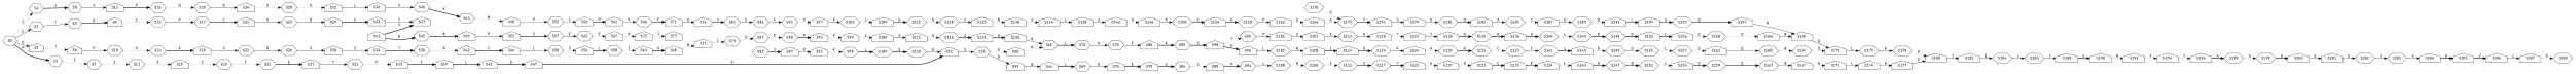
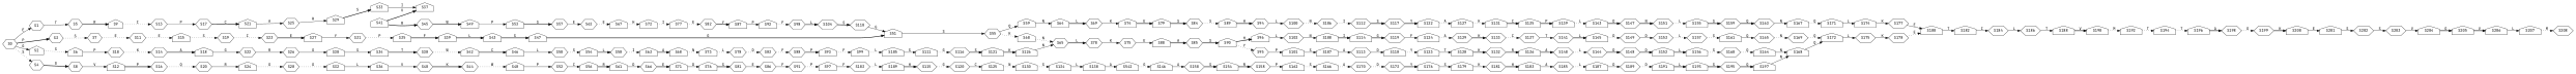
  strict digraph {
    fontname="JetBrains Mono"
    rankdir=LR
    node [fontname="JetBrains Mono" shape=house]
    edge [fontname="JetBrains Mono" style=solid]
    S0 [shape=hexagon]
    S1 [shape=hexagon]
    S2
    S3 [shape=hexagon]
    S4 [shape=hexagon]
    S5 [shape=hexagon]
    S6
    S7 [shape=hexagon]
    S8 [shape=hexagon]
    S9
    S10 [shape=hexagon]
    S11 [shape=hexagon]
    S12
    S13 [shape=hexagon]
    S14 [shape=hexagon]
    S15
    S16 [shape=hexagon]
    S17 [shape=hexagon]
    S18
    S19 [shape=hexagon]
    S20 [shape=hexagon]
    S21
    S22 [shape=hexagon]
    S23 [shape=hexagon]
    S24
    S25 [shape=hexagon]
    S26 [shape=hexagon]
    S27
    S28 [shape=hexagon]
    S29
    S30
    S31 [shape=hexagon]
    S32
    S33
    S34
    S35
    S36
    S37
    S38 [shape=hexagon]
    S39
    S40 [shape=hexagon]
    S42
    S43
    S44 [shape=hexagon]
    S41
    S45 [shape=hexagon]
    S46
    S47
    S48
    S49
    S50 [shape=hexagon]
    S51
    S52 [shape=hexagon]
    S53
    S54
    S55 [shape=hexagon]
    S56
    S57 [shape=hexagon]
    S58 [shape=hexagon]
    S59
    S60
    S61
    S62 [shape=hexagon]
    S63
    S64
    S65 [shape=hexagon]
    S66 [shape=hexagon]
    S67
    S68
    S69 [shape=hexagon]
    S70 [shape=hexagon]
    S71
    S72
    S73
    S74
    S75 [shape=hexagon]
    S76
    S77
    S78 [shape=hexagon]
    S79
    S80
    S81 [shape=hexagon]
    S82 [shape=hexagon]
    S83 [shape=hexagon]
    S84 [shape=hexagon]
    S85 [shape=hexagon]
    S86 [shape=hexagon]
    S87
    S88 [shape=hexagon]
    S89
    S90
    S91 [shape=hexagon]
    S92
    S93
    S94 [shape=hexagon]
    S95 [shape=hexagon]
    S96
    S97
    S98 [shape=hexagon]
    S99
    S100 [shape=hexagon]
    S101
    S102 [shape=hexagon]
    S103 [shape=hexagon]
    S104 [shape=hexagon]
    S105
    S106 [shape=hexagon]
    S107
    S108
    S109
    S110 [shape=hexagon]
    S111
    S112 [shape=hexagon]
    S113 [shape=hexagon]
    S114
    S115 [shape=hexagon]
    S116 [shape=hexagon]
    S117 [shape=hexagon]
    S118
    S119 [shape=hexagon]
    S120 [shape=hexagon]
    S121
    S122
    S123
    S124
    S125
    S126
    S127
    S128
    S129 [shape=hexagon]
    S130
    S131
    S132 [shape=hexagon]
    S133 [shape=hexagon]
    S134
    S135
    S136
    S137 [shape=hexagon]
    S138
    S139
    S140 [shape=hexagon]
    S141 [shape=hexagon]
    n143 [label=S542]
    S143
    S144 [shape=hexagon]
    S145
    S146
    S147 [shape=hexagon]
    S148 [shape=hexagon]
    S149 [shape=hexagon]
    S150 [shape=hexagon]
    S151 [shape=hexagon]
    S152
    S153 [shape=hexagon]
    S154
    S155
    S156
    S157 [shape=hexagon]
    S158 [shape=hexagon]
    S159 [shape=hexagon]
    S160 [shape=hexagon]
    S161
    S162
    S163 [shape=hexagon]
    S164
    S165 [shape=hexagon]
    S166
    S167
    S168
    S169 [shape=hexagon]
    S170 [shape=hexagon]
    S171
    S172
    S173 [shape=hexagon]
    S174
    S175 [shape=hexagon]
    S176
-   S177
+   S177 [shape=hexagon]
    S178 [shape=hexagon]
    S179
    S180
    S181 [shape=hexagon]
    S182
    S183
    S184 [shape=hexagon]
    S185 [shape=hexagon]
    S186 [shape=hexagon]
    S187
    S188
    S189 [shape=hexagon]
    S190
    S191
    S192
    S193
    S194
    S195 [shape=hexagon]
    S196
    S197
    S198 [shape=hexagon]
    S199 [shape=hexagon]
    S200
    S201
    S202 [shape=hexagon]
    S203 [shape=hexagon]
    S204
    S205
    S206
    S207
    S208 [shape=hexagon]
    S0 -> S1 [label=E]
    S0 -> S2 [label=G]
    S0 -> S3 [label=P style=bold]
    S0 -> S4 [label=S style=dotted]
    S1 -> S5 [label=T]
    S2 -> S6 [label=S style=dotted]
    S3 -> S7 [label=S style=dotted]
    S4 -> S8 [label=G style=bold]
    S5 -> S9 [label=R style=bold]
    S6 -> S10 [label=P]
    S7 -> S11 [label=E style=dotted]
    S8 -> S12 [label=V]
    S9 -> S13 [label=I style=dotted]
    S10 -> S14 [label=K style=dotted]
    S11 -> S15 [label=E style=dotted]
    S12 -> S16 [label=P style=bold]
    S13 -> S17 [label=P]
    S14 -> S18 [label=A style=bold]
    S15 -> S19 [label=S style=dotted]
    S16 -> S20 [label=Q style=dotted]
    S17 -> S21 [label=C style=bold]
    S18 -> S22 [label=G]
    S19 -> S23 [label=I style=dotted]
    S20 -> S24 [label=R]
    S21 -> S25 [label=A]
    S22 -> S26 [label=R]
    S23 -> S27 [label=E style=bold]
    S24 -> S28 [label=G style=dotted]
    S25 -> S29 [label=R]
    S26 -> S30 [label=G]
    S27 -> S31 [label=Y]
    S28 -> S32 [label=G style=dotted]
    S29 -> S33 [label=S style=bold]
    S30 -> S34 [label=S]
    S31 -> S35 [label=P style=dotted]
    S32 -> S36 [label=L]
    S33 -> S37 [label=I]
    S34 -> S38 [label=T style=bold]
    S35 -> S39 [label=F style=bold]
    S36 -> S40 [label=V]
    S38 -> S42 [label=W style=dotted]
    S39 -> S43 [label=L style=bold]
    S40 -> S44 [label=K style=bold]
    S42 -> S46 [label=C style=bold]
    S43 -> S47 [label=S style=bold]
    S44 -> S48 [label=W style=dotted]
    S41 -> S37 [label=V style=bold]
    S41 -> S45 [label=R style=bold]
    S45 -> S49 [label=W style=bold]
    S46 -> S50 [label=L]
    S47 -> S51 [label=G style=bold]
    S48 -> S52 [label=P]
    S49 -> S53 [label=P]
    S50 -> S54 [label=S style=dotted]
    S51 -> S55 [label=S]
    S52 -> S56 [label=C]
    S53 -> S57 [label=S style=bold]
    S54 -> S58 [label=L style=bold]
    S55 -> S59 [label=Q]
    S55 -> S60 [label=K style=dotted]
    S56 -> S61 [label=R style=bold]
    S57 -> S62 [label=E]
    S58 -> S63 [label=I style=dotted]
    S59 -> S64 [label=N]
    S60 -> S65 [label=N style=dotted]
    S61 -> S66 [label=D]
    S62 -> S67 [label=E style=dotted]
    S63 -> S68 [label=A style=bold]
    S64 -> S69 [label=L style=bold]
    S65 -> S70 [label=L style=bold]
    S66 -> S71 [label=E style=bold]
    S67 -> S72 [label=H style=dotted]
    S68 -> S73 [label=N style=dotted]
    S69 -> S74 [label=K]
    S70 -> S75 [label=K]
    S71 -> S76 [label=D]
    S72 -> S77 [label=I style=dotted]
    S73 -> S78 [label=L style=dotted]
    S74 -> S79 [label=E style=bold]
    S75 -> S80 [label=E]
    S76 -> S81 [label=S style=bold]
+   S77 -> S82 [label=E style=dotted]
    S78 -> S83 [label=D style=dotted]
    S79 -> S84 [label=S style=bold]
    S80 -> S85 [label=A style=bold]
    S81 -> S86 [label=E]
    S82 -> S87 [label=Y style=bold]
    S83 -> S88 [label=F style=dotted]
    S84 -> S89 [label=S style=dotted]
    S85 -> S90 [label=S style=bold]
    S86 -> S91 [label=F]
    S87 -> S92 [label=P]
    S88 -> S93 [label=P style=bold]
    S89 -> S94 [label=H style=bold]
    S90 -> S95 [label=Y style=dotted]
    S90 -> S96 [label=H style=bold]
    S91 -> S97 [label=P style=dotted]
    S92 -> S98 [label=F style=dotted]
    S93 -> S99 [label=F style=dotted]
    S94 -> S100 [label=L]
    S95 -> S101 [label=P]
    S96 -> S102 [label=L]
    S97 -> S103 [label=F]
    S98 -> S104 [label=L style=bold]
    S99 -> S105 [label=L style=dotted]
    S100 -> S106 [label=N style=dotted]
    S101 -> S107 [label=S]
    S102 -> S108 [label=N]
    S103 -> S109 [label=L style=dotted]
    S104 -> S110 [label=S style=bold]
    S105 -> S111 [label=S]
    S106 -> S112 [label=I style=dotted]
    S107 -> S113 [label=A]
    S108 -> S114 [label=I style=bold]
    S109 -> S115 [label=H style=bold]
    S110 -> S51 [label=G]
    S111 -> S116 [label=G style=dotted]
    S112 -> S117 [label=S style=bold]
    S113 -> S118 [label=D]
    S114 -> S119 [label=G style=bold]
    S115 -> S120 [label=G style=dotted]
    S116 -> S121 [label=S style=bold]
    S117 -> S122 [label=Y style=bold]
    S118 -> S123 [label=Y style=dotted]
    S119 -> S124 [label=F]
    S120 -> S125 [label=C]
    S121 -> S126 [label=K style=bold]
    S122 -> S127 [label=A style=dotted]
    S123 -> S128 [label=T]
    S124 -> S129 [label=A style=dotted]
    S125 -> S130 [label=N style=dotted]
    S126 -> S65 [label=N]
    S127 -> S131 [label=K style=dotted]
    S128 -> S132 [label=K style=bold]
    S129 -> S133 [label=K style=bold]
    S130 -> S134 [label=S style=dotted]
    S131 -> S135 [label=C style=bold]
    S132 -> S136 [label=R style=bold]
    S133 -> S137 [label=C style=dotted]
    S134 -> S138 [label=L]
    S135 -> S139 [label=P style=bold]
    S136 -> S140 [label=A style=bold]
    S137 -> S141 [label=T]
    S138 -> n143 [label=A]
    S139 -> S143 [label=L style=dotted]
    S140 -> S144 [label=L style=dotted]
    S141 -> S145 [label=L style=bold]
    n143 -> S146 [label=G style=dotted]
    S143 -> S147 [label=D style=bold]
    S144 -> S148 [label=D style=bold]
    S145 -> S149 [label=D style=dotted]
    S146 -> S150 [label=A]
    S147 -> S151 [label=N style=bold]
    S148 -> S152 [label=D style=bold]
    S149 -> S153 [label=D]
    S150 -> S154 [label=S style=bold]
    S151 -> S155 [label=L style=dotted]
    S152 -> S156 [label=L style=bold]
    S153 -> S157 [label=L style=dotted]
    S154 -> S158 [label=R style=bold]
    S155 -> S159 [label=S style=bold]
    S156 -> S160 [label=S style=dotted]
    S157 -> S161 [label=S style=dotted]
    S158 -> S162 [label=P]
    S159 -> S163 [label=Q style=bold]
    S160 -> S164 [label=Q style=dotted]
    S161 -> S165 [label=Q]
    S162 -> S166 [label=S style=dotted]
    S163 -> S167 [label=N]
    S164 -> S168 [label=N]
    S165 -> S169 [label=N style=dotted]
-   S166 -> S173 [label=A style=dotted]
+   S166 -> S170 [label=A style=dotted]
    S167 -> S171 [label=Q style=dotted]
    S168 -> S172 [label=Q]
    S169 -> S172 [label=Q style=dotted]
    S170 -> S173 [label=D style=dotted]
    S171 -> S174 [label=L]
    S172 -> S175 [label=L]
    S173 -> S176 [label=Y style=bold]
    S174 -> S177 [label=K]
    S175 -> S178 [label=K]
    S176 -> S179 [label=S]
    S177 -> S180 [label=E]
    S178 -> S180 [label=E style=dotted]
    S179 -> S181 [label=K]
    S180 -> S182 [label=T]
    S181 -> S183 [label=H style=bold]
    S182 -> S184 [label=I]
    S183 -> S185 [label=A]
    S184 -> S186 [label=L]
    S185 -> S187 [label=L style=dotted]
    S186 -> S188 [label=T]
    S187 -> S189 [label=D]
    S188 -> S190 [label=V style=bold]
    S189 -> S191 [label=D style=dotted]
    S190 -> S192 [label=M style=dotted]
    S191 -> S193 [label=L style=bold]
    S192 -> S194 [label=T style=dotted]
    S193 -> S195 [label=S style=bold]
    S194 -> S196 [label=T style=dotted]
    S195 -> S197 [label=Q style=bold]
    S196 -> S198 [label=A style=bold]
    S197 -> S168 [label=N]
    S198 -> S199 [label=G style=dotted]
    S199 -> S200 [label=K style=bold]
    S200 -> S201 [label=E]
    S201 -> S202 [label=S]
    S202 -> S203 [label=S]
    S203 -> S204 [label=V]
    S204 -> S205 [label=G style=bold]
    S205 -> S206 [label=V style=bold]
    S206 -> S207 [label=L]
    S207 -> S208 [label=M style=dotted]
  }
